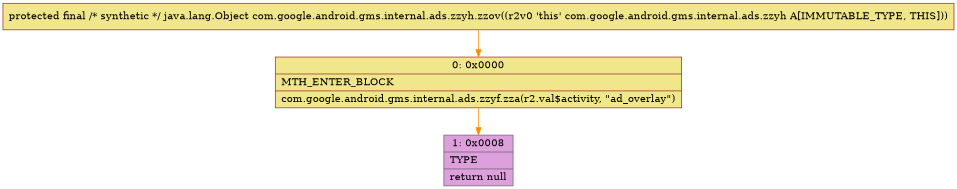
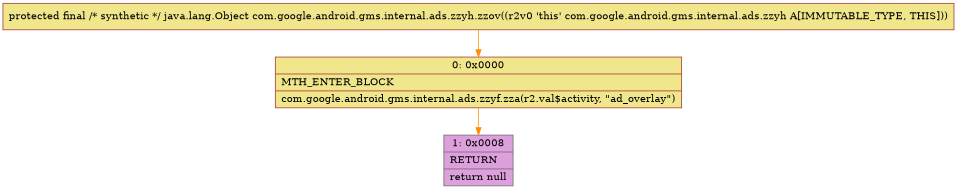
  digraph {
    node [shape=record style=filled fillcolor=khaki color=brown]
    edge [color=darkorange]
    n1 [label="{0\:\ 0x0000|MTH_ENTER_BLOCK\l|com.google.android.gms.internal.ads.zzyf.zza(r2.val$activity, \"ad_overlay\")\l}"]
-   n2 [label="{1\:\ 0x0008|TYPE\l|return null\l}" fillcolor=plum color=gray40]
+   n2 [label="{1\:\ 0x0008|RETURN\l|return null\l}" fillcolor=plum color=gray40]
    n3 [label="{protected final \/* synthetic *\/ java.lang.Object com.google.android.gms.internal.ads.zzyh.zzov((r2v0 'this' com.google.android.gms.internal.ads.zzyh A[IMMUTABLE_TYPE, THIS])) }"]
    n1 -> n2
    n3 -> n1
  }
